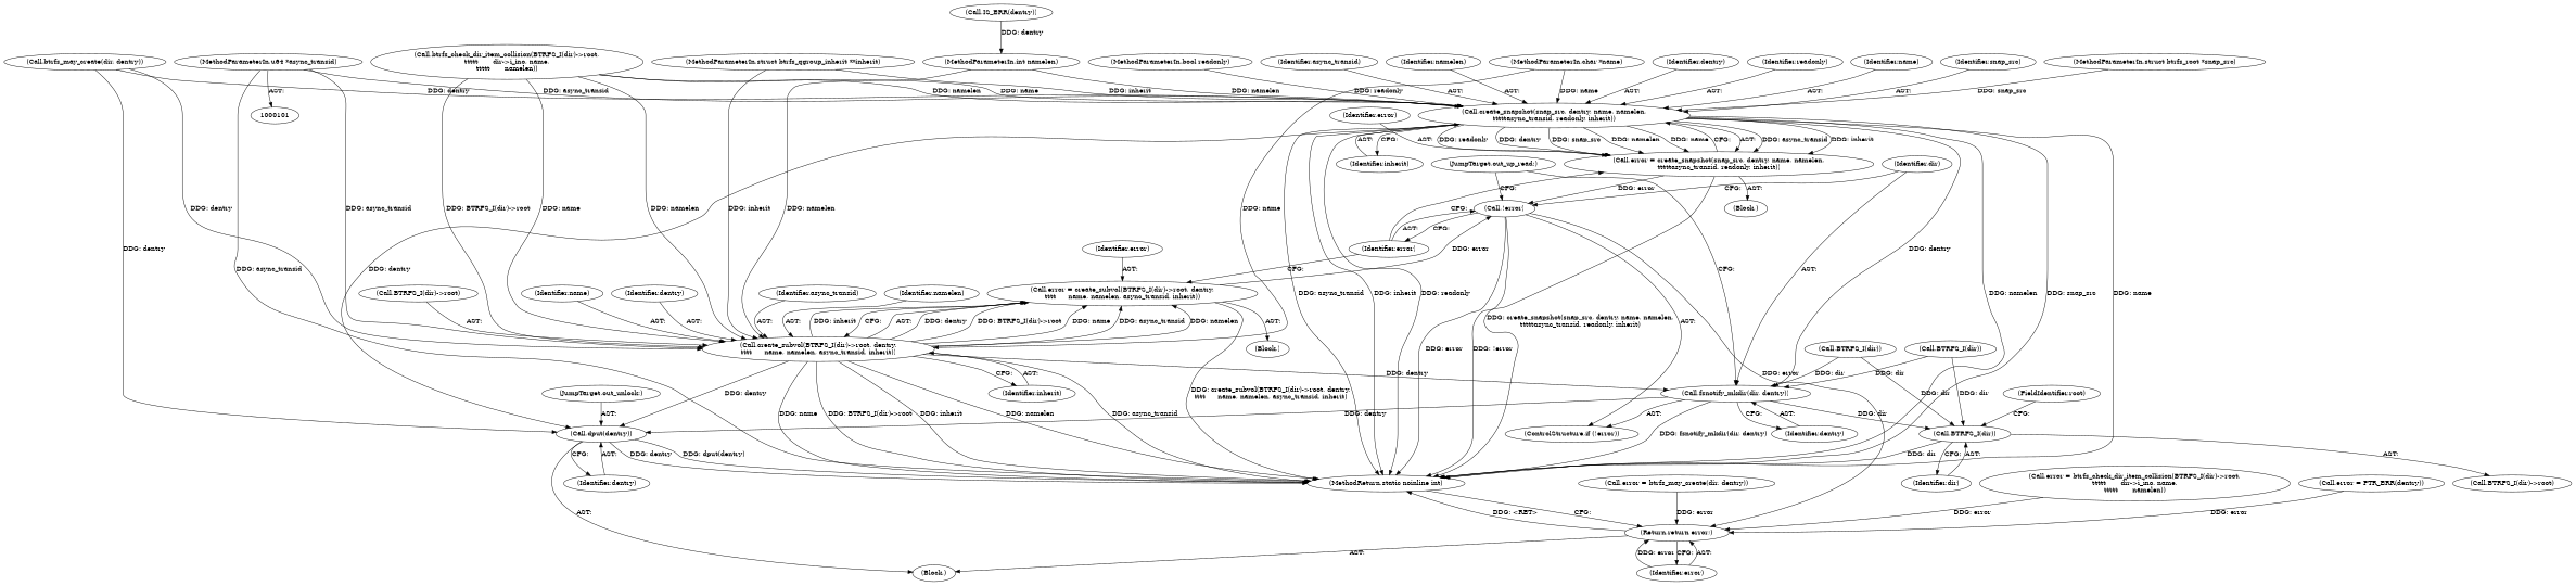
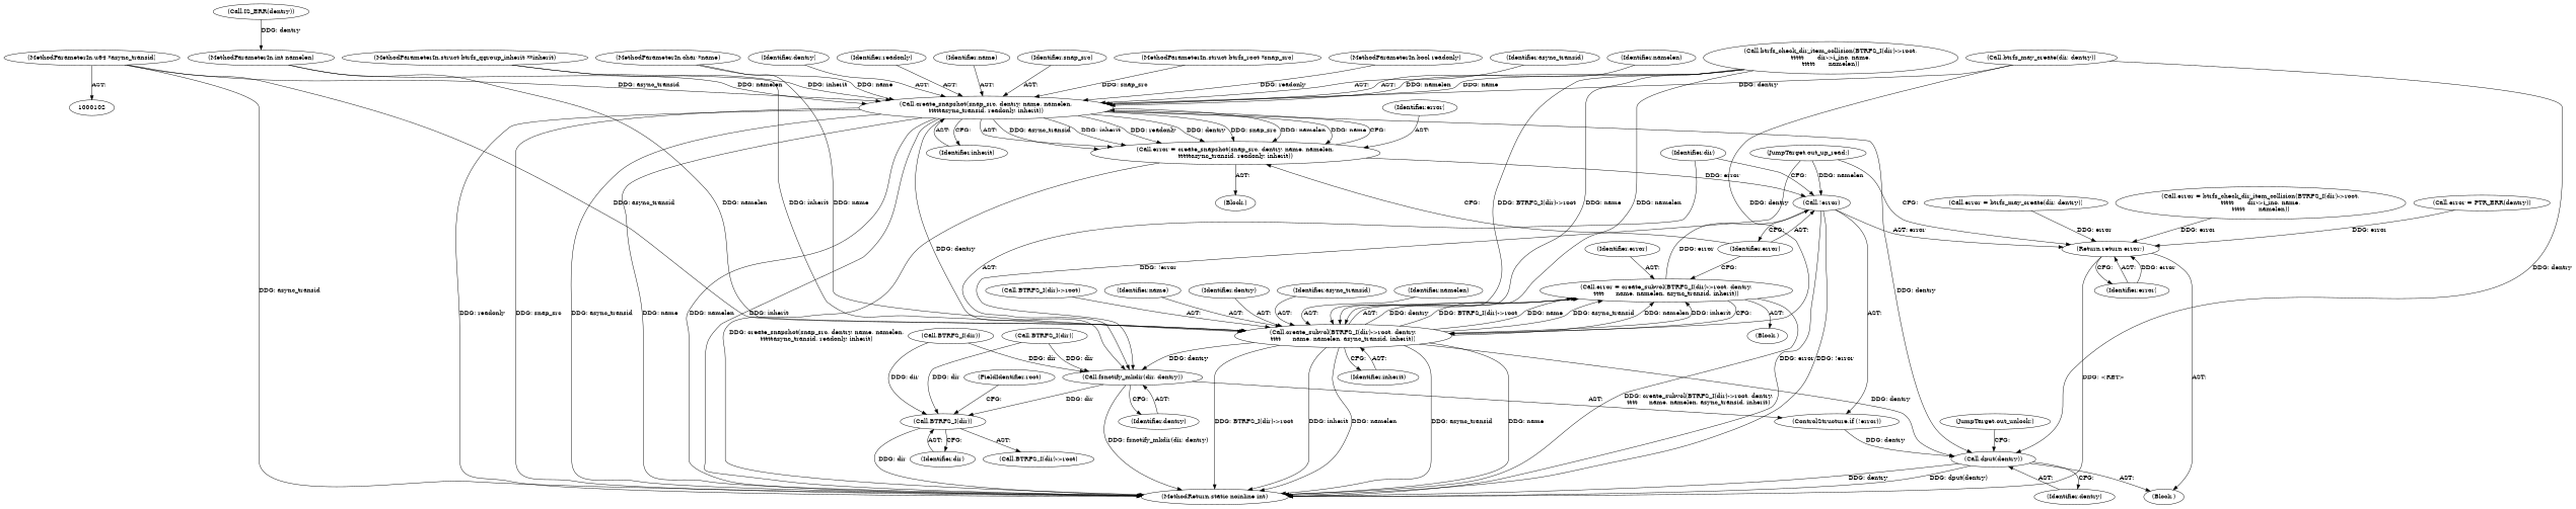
  digraph {
    n1 [label="(MethodParameterIn,u64 *async_transid)"]
    n2 [label="(Call,create_snapshot(snap_src, dentry, name, namelen,\n\t\t\t\t\tasync_transid, readonly, inherit))"]
    n3 [label="(Call,create_subvol(BTRFS_I(dir)->root, dentry,\n\t\t\t\t      name, namelen, async_transid, inherit))"]
    n4 [label="(MethodReturn,static noinline int)"]
-   1000101
+   1000101 [label=1000102]
    n6 [label="(Call,error = create_snapshot(snap_src, dentry, name, namelen,\n\t\t\t\t\tasync_transid, readonly, inherit))"]
    n7 [label="(Call,fsnotify_mkdir(dir, dentry))"]
    n8 [label="(Call,dput(dentry))"]
    n9 [label="(Identifier,inherit)"]
    n10 [label="(Call,error = create_subvol(BTRFS_I(dir)->root, dentry,\n\t\t\t\t      name, namelen, async_transid, inherit))"]
    n11 [label="(Identifier,inherit)"]
    n12 [label="(Return,return error;)"]
    n13 [label="(Call,!error)"]
    n14 [label="(Block,)"]
    n15 [label="(ControlStructure,if (!error))"]
    n16 [label="(Call,BTRFS_I(dir))"]
    n17 [label="(Identifier,dentry)"]
    n18 [label="(Block,)"]
    n19 [label="(Identifier,dentry)"]
    n20 [label="(Identifier,error)"]
    n21 [label="(Identifier,error)"]
    n22 [label="(Call,BTRFS_I(dir)->root)"]
    n23 [label="(Identifier,dir)"]
    n24 [label="(Block,)"]
    n25 [label="(Identifier,name)"]
    n26 [label="(Identifier,dir)"]
    n27 [label="(Call,BTRFS_I(dir)->root)"]
    n28 [label="(Call,error = btrfs_may_create(dir, dentry))"]
    n29 [label="(Call,btrfs_may_create(dir, dentry))"]
    n30 [label="(Identifier,snap_src)"]
    n31 [label="(Identifier,name)"]
    n32 [label="(JumpTarget,out_up_read:)"]
    n33 [label="(JumpTarget,out_unlock:)"]
    n34 [label="(Identifier,error)"]
    n35 [label="(Identifier,dentry)"]
    n36 [label="(Call,IS_ERR(dentry))"]
    n37 [label="(MethodParameterIn,int namelen)"]
    n38 [label="(MethodParameterIn,struct btrfs_root *snap_src)"]
    n39 [label="(Call,error = btrfs_check_dir_item_collision(BTRFS_I(dir)->root,\n\t\t\t\t\t       dir->i_ino, name,\n\t\t\t\t\t       namelen))"]
    n40 [label="(MethodParameterIn,bool readonly)"]
    n41 [label="(Call,btrfs_check_dir_item_collision(BTRFS_I(dir)->root,\n\t\t\t\t\t       dir->i_ino, name,\n\t\t\t\t\t       namelen))"]
    n42 [label="(Call,BTRFS_I(dir))"]
    n43 [label="(Identifier,async_transid)"]
    n44 [label="(Identifier,error)"]
    n45 [label="(Identifier,namelen)"]
    n46 [label="(Call,error = PTR_ERR(dentry))"]
    n47 [label="(FieldIdentifier,root)"]
    n48 [label="(Identifier,async_transid)"]
    n49 [label="(MethodParameterIn,struct btrfs_qgroup_inherit **inherit)"]
    n50 [label="(Call,BTRFS_I(dir))"]
    n51 [label="(MethodParameterIn,char *name)"]
    n52 [label="(Identifier,namelen)"]
    n53 [label="(Identifier,dentry)"]
    n54 [label="(Identifier,readonly)"]
    n1 -> n2 [label="DDG: async_transid"]
    n1 -> n3 [label="DDG: async_transid"]
    n1 -> n4 [label="DDG: async_transid"]
    n1 -> 1000101 [label="AST: "]
    n2 -> n4 [label="DDG: async_transid"]
    n2 -> n4 [label="DDG: inherit"]
    n2 -> n4 [label="DDG: readonly"]
    n2 -> n4 [label="DDG: namelen"]
    n2 -> n4 [label="DDG: snap_src"]
    n2 -> n4 [label="DDG: name"]
    n2 -> n6 [label="AST: "]
    n2 -> n6 [label="DDG: async_transid"]
    n2 -> n6 [label="DDG: inherit"]
    n2 -> n6 [label="DDG: readonly"]
    n2 -> n6 [label="DDG: dentry"]
    n2 -> n6 [label="DDG: snap_src"]
    n2 -> n6 [label="DDG: namelen"]
    n2 -> n6 [label="DDG: name"]
    n2 -> n7 [label="DDG: dentry"]
    n2 -> n8 [label="DDG: dentry"]
    n2 -> n9 [label="CFG: "]
    n3 -> n4 [label="DDG: async_transid"]
    n3 -> n4 [label="DDG: name"]
    n3 -> n4 [label="DDG: BTRFS_I(dir)->root"]
    n3 -> n4 [label="DDG: inherit"]
    n3 -> n4 [label="DDG: namelen"]
    n3 -> n7 [label="DDG: dentry"]
    n3 -> n8 [label="DDG: dentry"]
    n3 -> n10 [label="AST: "]
    n3 -> n10 [label="DDG: dentry"]
    n3 -> n10 [label="DDG: BTRFS_I(dir)->root"]
    n3 -> n10 [label="DDG: name"]
    n3 -> n10 [label="DDG: async_transid"]
    n3 -> n10 [label="DDG: namelen"]
    n3 -> n10 [label="DDG: inherit"]
    n3 -> n11 [label="CFG: "]
-   n4 -> n12 [label="CFG: "]
+   n32 -> n12 [label="CFG: "]
    n6 -> n2 [label="CFG: "]
    n6 -> n4 [label="DDG: create_snapshot(snap_src, dentry, name, namelen,\n\t\t\t\t\tasync_transid, readonly, inherit)"]
    n6 -> n13 [label="DDG: error"]
    n6 -> n14 [label="AST: "]
    n7 -> n4 [label="DDG: fsnotify_mkdir(dir, dentry)"]
-   n7 -> n8 [label="DDG: dentry"]
+   n15 -> n8 [label="DDG: dentry"]
    n7 -> n15 [label="AST: "]
    n7 -> n16 [label="DDG: dir"]
    n7 -> n17 [label="CFG: "]
    n8 -> n4 [label="DDG: dentry"]
    n8 -> n4 [label="DDG: dput(dentry)"]
    n8 -> n18 [label="AST: "]
    n8 -> n19 [label="CFG: "]
    n9 -> n2 [label="AST: "]
    n10 -> n3 [label="CFG: "]
    n10 -> n4 [label="DDG: create_subvol(BTRFS_I(dir)->root, dentry,\n\t\t\t\t      name, namelen, async_transid, inherit)"]
    n10 -> n13 [label="DDG: error"]
    n10 -> n24 [label="AST: "]
    n11 -> n3 [label="AST: "]
    n12 -> n4 [label="DDG: <RET>"]
    n12 -> n18 [label="AST: "]
    n12 -> n21 [label="CFG: "]
    n13 -> n4 [label="DDG: error"]
    n13 -> n4 [label="DDG: !error"]
-   n13 -> n12 [label="DDG: error"]
+   n13 -> n12 [label="AST: error"]
    n13 -> n15 [label="AST: "]
    n13 -> n20 [label="CFG: "]
    n16 -> n4 [label="DDG: dir"]
    n16 -> n22 [label="AST: "]
    n16 -> n23 [label="CFG: "]
    n17 -> n7 [label="AST: "]
    n19 -> n8 [label="AST: "]
    n20 -> n6 [label="CFG: "]
    n20 -> n10 [label="CFG: "]
    n20 -> n13 [label="AST: "]
    n21 -> n12 [label="AST: "]
    n21 -> n12 [label="DDG: error"]
    n23 -> n16 [label="AST: "]
    n25 -> n2 [label="AST: "]
    n26 -> n7 [label="AST: "]
    n26 -> n13 [label="CFG: "]
    n27 -> n3 [label="AST: "]
    n28 -> n12 [label="DDG: error"]
    n29 -> n2 [label="DDG: dentry"]
    n29 -> n3 [label="DDG: dentry"]
    n29 -> n8 [label="DDG: dentry"]
    n30 -> n2 [label="AST: "]
    n31 -> n3 [label="AST: "]
-   n32 -> n7 [label="CFG: "]
-   n32 -> n13 [label="CFG: "]
-   n33 -> n8 [label="AST: "]
+   n32 -> n7 [label="DDG: !error"]
+   n32 -> n13 [label="DDG: namelen"]
+   n33 -> n8 [label="CFG: "]
    n34 -> n10 [label="AST: "]
    n35 -> n3 [label="AST: "]
    n36 -> n37 [label="DDG: dentry"]
    n37 -> n2 [label="DDG: namelen"]
    n37 -> n3 [label="DDG: namelen"]
    n38 -> n2 [label="DDG: snap_src"]
    n39 -> n12 [label="DDG: error"]
    n40 -> n2 [label="DDG: readonly"]
    n41 -> n2 [label="DDG: name"]
    n41 -> n2 [label="DDG: namelen"]
    n41 -> n3 [label="DDG: BTRFS_I(dir)->root"]
    n41 -> n3 [label="DDG: name"]
    n41 -> n3 [label="DDG: namelen"]
    n42 -> n7 [label="DDG: dir"]
    n42 -> n16 [label="DDG: dir"]
    n43 -> n3 [label="AST: "]
    n44 -> n6 [label="AST: "]
    n45 -> n3 [label="AST: "]
    n46 -> n12 [label="DDG: error"]
    n47 -> n16 [label="CFG: "]
    n48 -> n2 [label="AST: "]
    n49 -> n2 [label="DDG: inherit"]
    n49 -> n3 [label="DDG: inherit"]
    n50 -> n7 [label="DDG: dir"]
    n50 -> n16 [label="DDG: dir"]
    n51 -> n2 [label="DDG: name"]
    n51 -> n3 [label="DDG: name"]
    n52 -> n2 [label="AST: "]
    n53 -> n2 [label="AST: "]
    n54 -> n2 [label="AST: "]
  }
